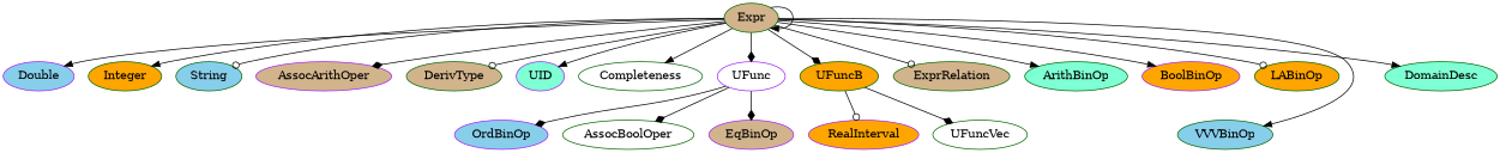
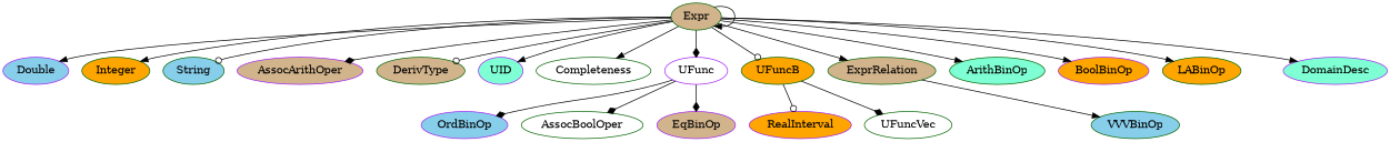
  digraph {
    node [color=darkgreen fillcolor=tan style=filled]
    edge [arrowhead=normal]
    n1 [label=Expr shape=oval]
    Double [color=purple fillcolor=skyblue]
    Integer [fillcolor=orange]
    String [fillcolor=skyblue]
    AssocArithOper [color=purple]
    DerivType
    UID [color=purple fillcolor=aquamarine]
    Completeness [fillcolor=white]
    ExprRelation
    UFunc [color=purple fillcolor=white]
    UFuncB [fillcolor=orange]
    ArithBinOp [fillcolor=aquamarine]
    BoolBinOp [color=purple fillcolor=orange]
    LABinOp [fillcolor=orange]
    VVVBinOp [fillcolor=skyblue]
-   DomainDesc [fillcolor=aquamarine]
+   DomainDesc [color=purple fillcolor=aquamarine]
    AssocBoolOper [fillcolor=white]
    EqBinOp [color=purple]
    OrdBinOp [color=purple fillcolor=skyblue]
    UFuncVec [fillcolor=white]
    RealInterval [color=purple fillcolor=orange]
    n1 -> n1
    n1 -> Double
    n1 -> Integer
    n1 -> String [arrowhead=odot]
    n1 -> AssocArithOper [arrowhead=diamond]
    n1 -> DerivType [arrowhead=odot]
    n1 -> UID
    n1 -> Completeness
-   n1 -> ExprRelation [arrowhead=odot]
+   n1 -> ExprRelation
    n1 -> UFunc [arrowhead=diamond]
-   n1 -> UFuncB [arrowhead=diamond]
+   n1 -> UFuncB [arrowhead=odot]
    n1 -> ArithBinOp
    n1 -> BoolBinOp
-   n1 -> LABinOp [arrowhead=odot]
-   n1 -> VVVBinOp
+   n1 -> LABinOp
+   ExprRelation -> VVVBinOp
    n1 -> DomainDesc
    UFunc -> AssocBoolOper [arrowhead=diamond]
    UFunc -> EqBinOp [arrowhead=diamond]
    UFunc -> OrdBinOp [arrowhead=diamond]
    UFuncB -> UFuncVec [arrowhead=diamond]
    UFuncB -> RealInterval [arrowhead=odot]
  }
